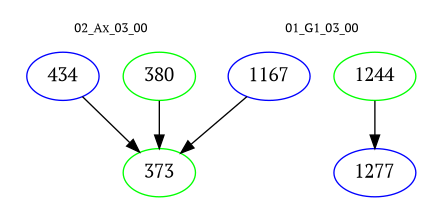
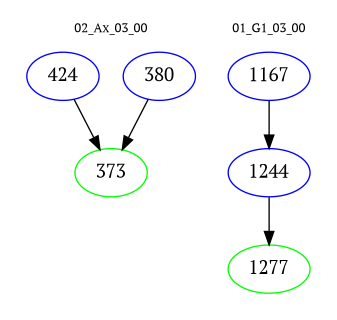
  digraph {
    fontname="PT Serif"
    node [color=blue fontname="PT Serif"]
    edge [color=black fontname="PT Serif"]
-   n1 [color=green label=380]
+   n1 [label=380]
    n2 [color=green label=373]
-   n3 [label=434]
+   n3 [label=424]
    n4 [label=1167]
-   n5 [color=green label=1244]
-   n6 [label=1277]
+   n5 [label=1244]
+   n6 [color=green label=1277]
    subgraph cluster_1 {
      color=white
      fontsize=10
      label="02_Ax_03_00"
      n1
      n2
      n3
    }
    subgraph cluster_2 {
      color=white
      fontsize=10
      label="01_G1_03_00"
      n4
      n5
      n6
    }
    n1 -> n2
    n3 -> n2
-   n4 -> n2
+   n4 -> n5
    n5 -> n6
  }
